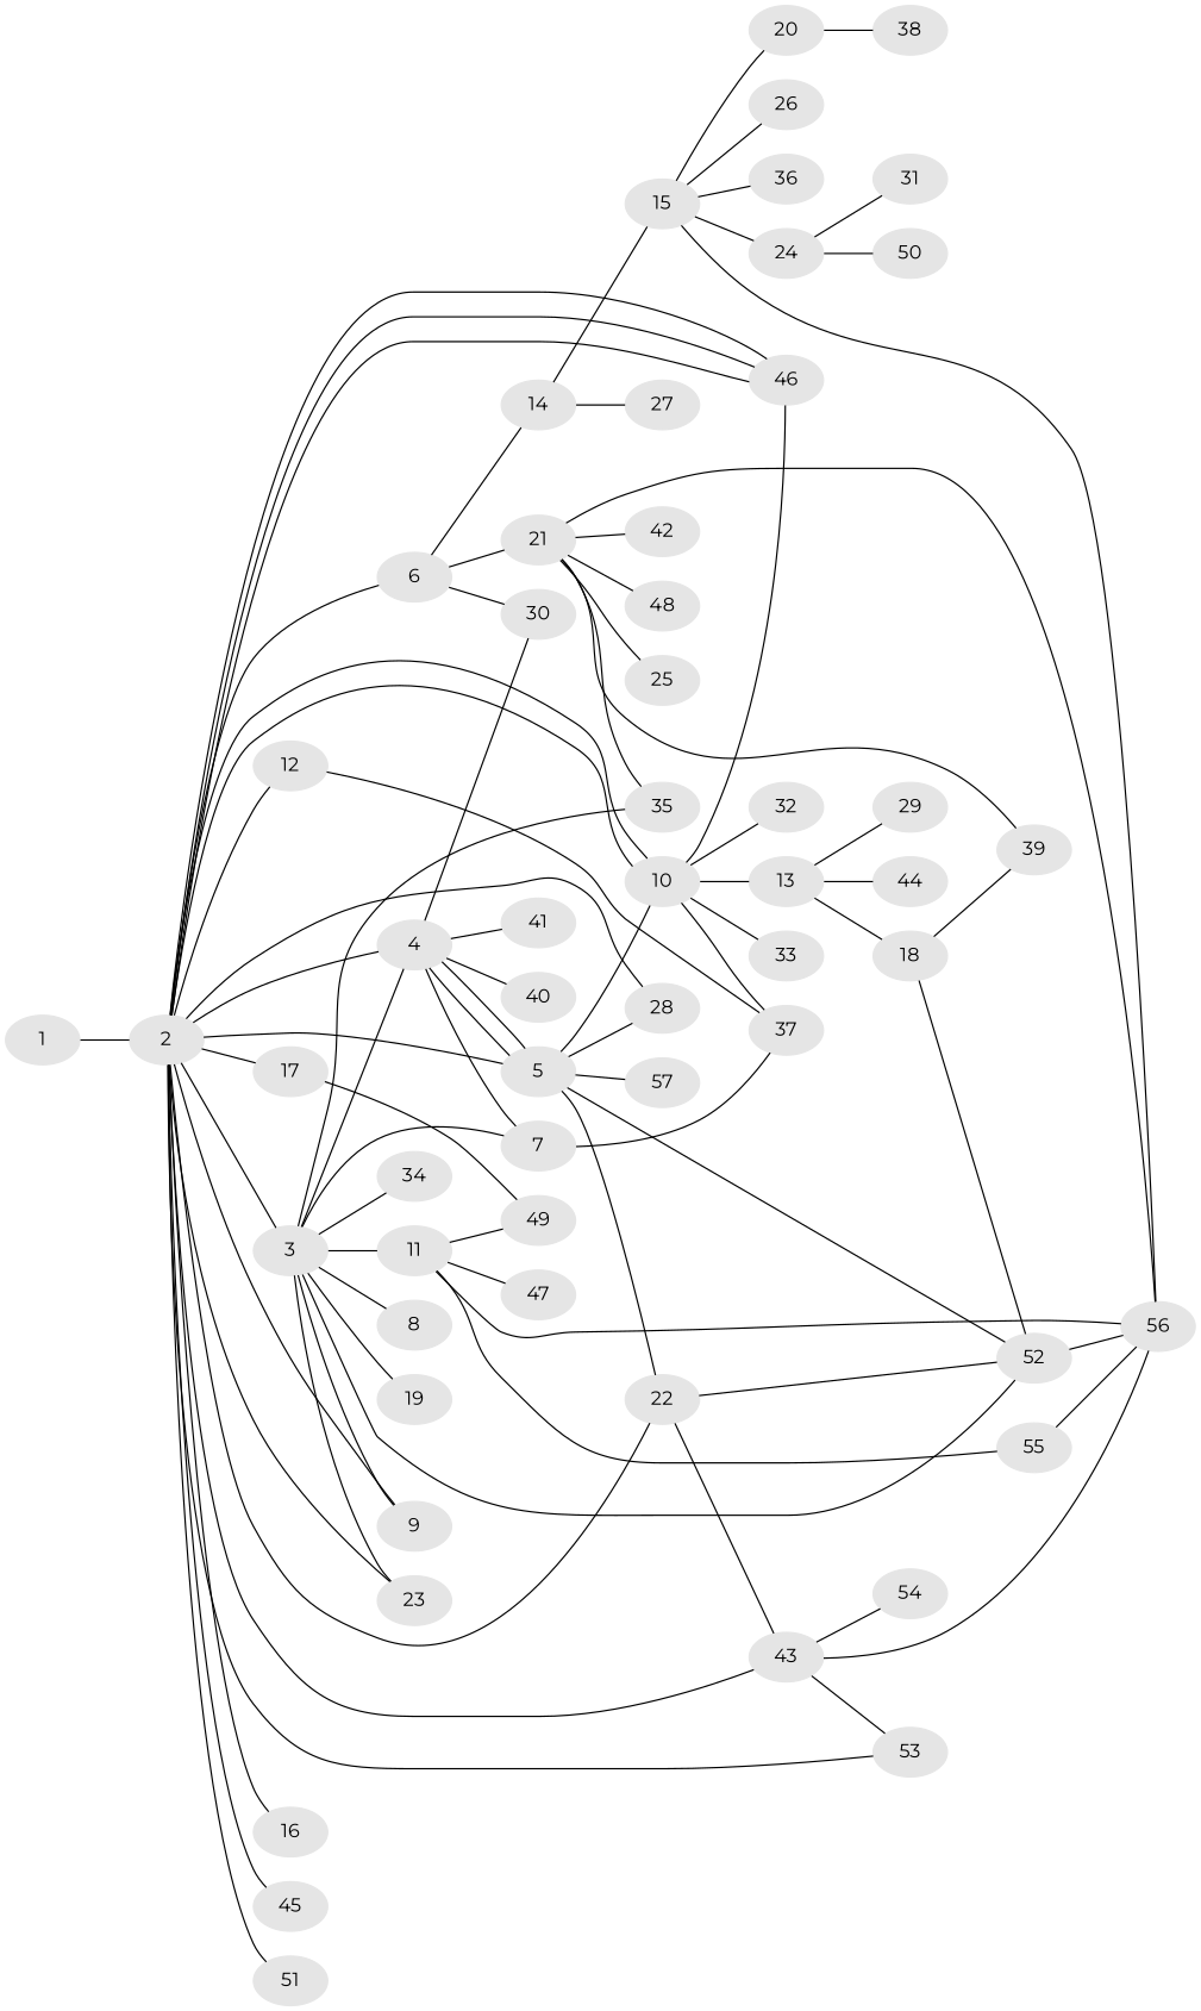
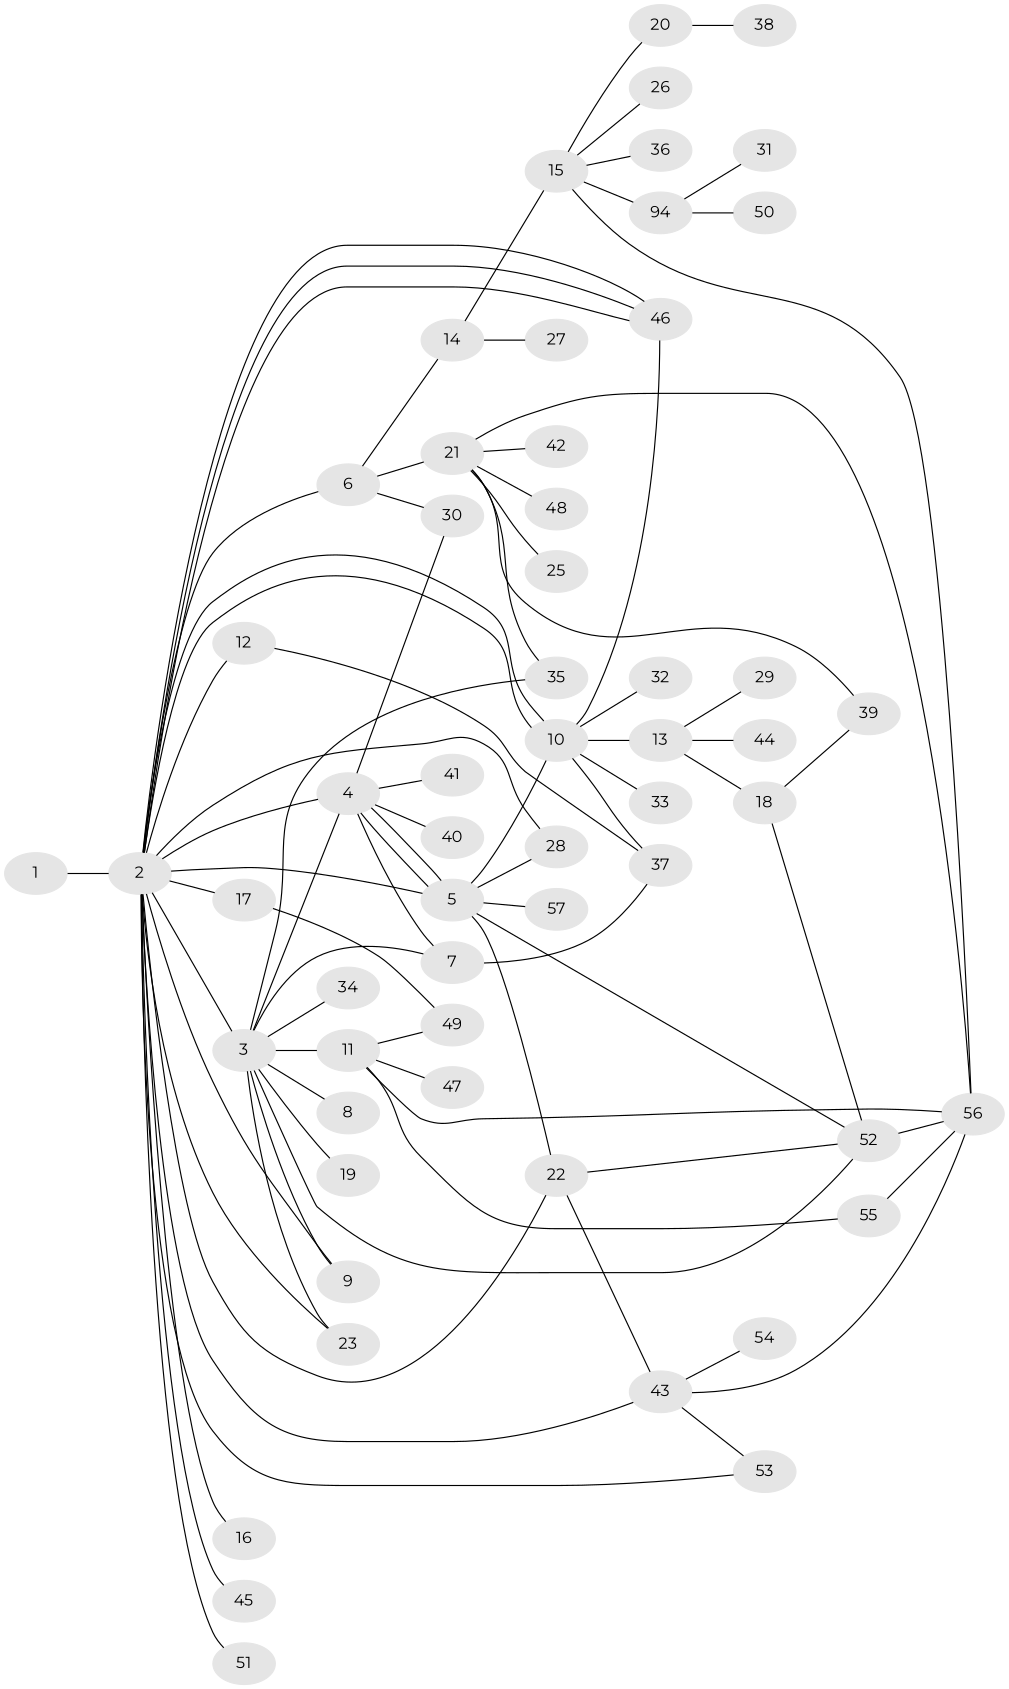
  graph {
    fontname=Montserrat
    rankdir=LR
    node [color=gray90 fontname=Montserrat style=filled]
    edge [fontname=Montserrat]
    1
    2
    3
    4
    5
    6
    9
    10
    12
    16
    17
    22
    23
    28
    43
    45
    46
    51
    53
    35
    7
    8
    11
    19
    34
    52
    30
    40
    41
    57
    14
    21
    37
    13
    32
    33
    49
    56
    54
    47
    55
    15
    27
    39
    25
    42
    48
    18
    29
    44
    20
-   24
+   24 [label=94]
    26
    36
    38
    31
    50
    1 -- 2
    2 -- 3
    2 -- 4
    2 -- 5
    2 -- 6
    2 -- 9
    2 -- 10
    2 -- 10
    2 -- 12
    2 -- 16
    2 -- 17
    2 -- 22
    2 -- 23
    2 -- 28
    2 -- 43
    2 -- 45
    2 -- 46
    2 -- 46
    2 -- 46
    2 -- 51
    2 -- 53
    3 -- 4
    3 -- 9
    3 -- 23
    3 -- 35
    3 -- 7
    3 -- 8
    3 -- 11
    3 -- 19
    3 -- 34
    3 -- 52
    4 -- 5
    4 -- 5
    4 -- 7
    4 -- 30
    4 -- 40
    4 -- 41
    5 -- 10
    5 -- 22
    5 -- 28
    5 -- 52
    5 -- 57
    6 -- 30
    6 -- 14
    6 -- 21
    10 -- 46
    10 -- 37
    10 -- 13
    10 -- 32
    10 -- 33
    12 -- 37
    17 -- 49
    22 -- 43
    22 -- 52
    43 -- 53
    43 -- 56
    43 -- 54
    7 -- 37
    11 -- 49
    11 -- 56
    11 -- 47
    11 -- 55
    52 -- 56
    14 -- 15
    14 -- 27
    21 -- 35
    21 -- 56
    21 -- 39
    21 -- 25
    21 -- 42
    21 -- 48
    13 -- 18
    13 -- 29
    13 -- 44
    55 -- 56
    15 -- 56
    15 -- 20
    15 -- 24
    15 -- 26
    15 -- 36
    18 -- 52
    18 -- 39
    20 -- 38
    24 -- 31
    24 -- 50
  }
